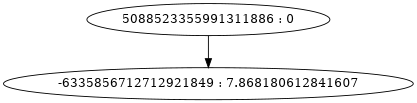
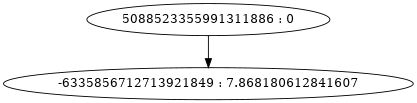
  digraph {
    n1 [label="5088523355991311886 : 0"]
-   n2 [label="-6335856712712921849 : 7.868180612841607"]
+   n2 [label="-6335856712713921849 : 7.868180612841607"]
    n1 -> n2
  }
